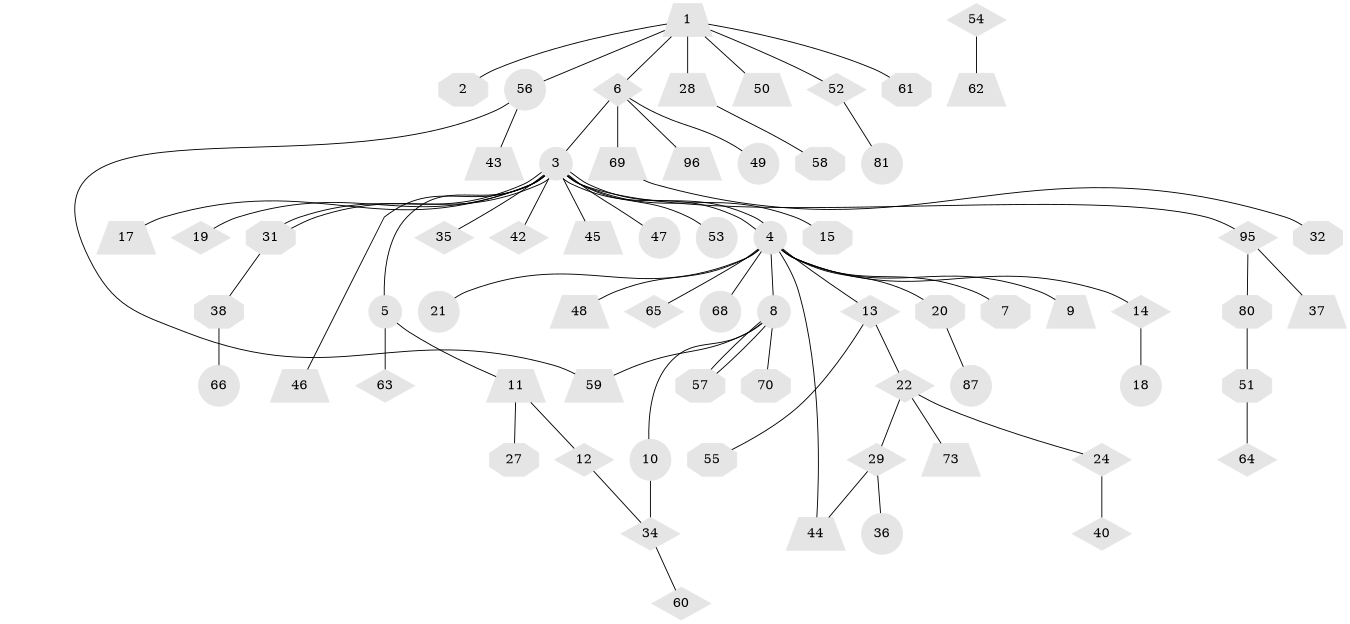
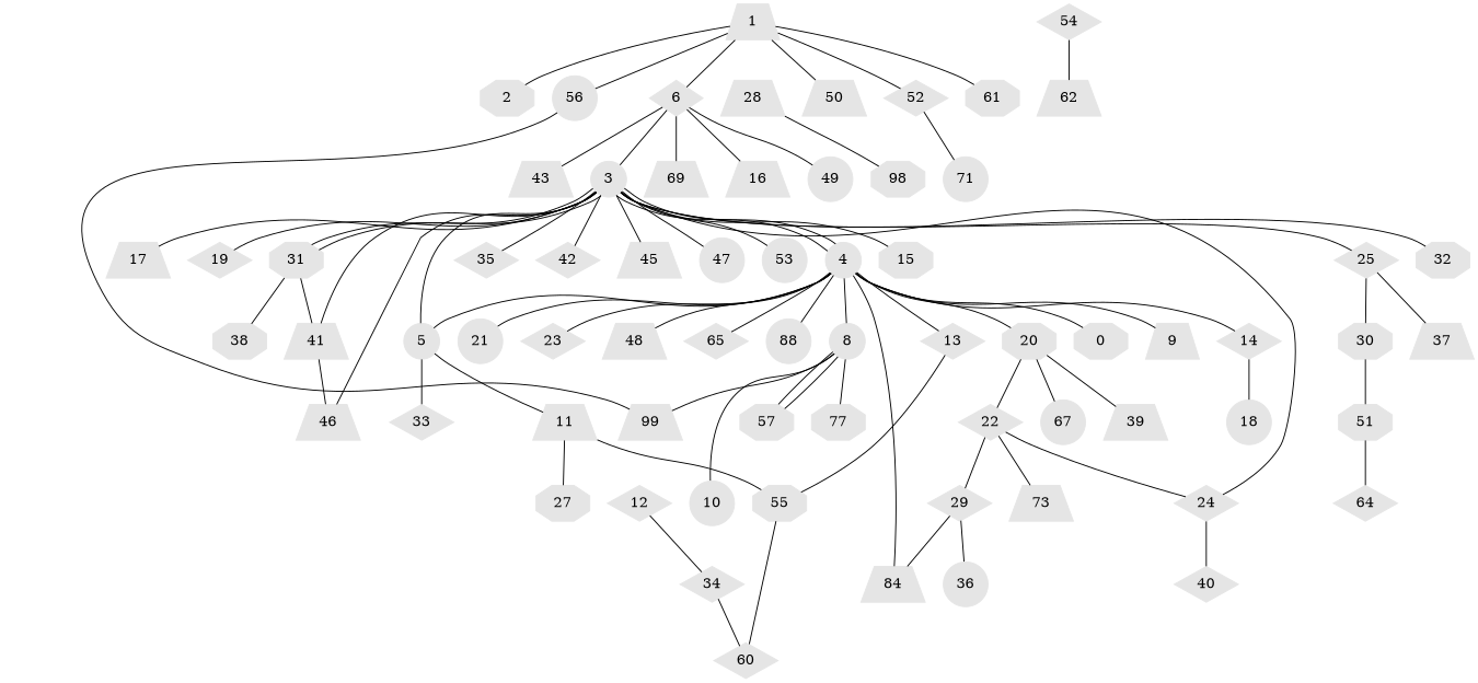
  graph {
    fontname="DejaVu Serif"
    node [color=gray90 fontname="DejaVu Serif" shape=diamond style=filled]
    edge [fontname="DejaVu Serif"]
    1 [shape=trapezium]
    2 [shape=octagon]
    6
    28 [shape=trapezium]
    50 [shape=trapezium]
    52
    56 [shape=circle]
    61 [shape=octagon]
    3 [shape=circle]
    4 [shape=circle]
    5 [shape=circle]
    15 [shape=octagon]
    17 [shape=trapezium]
    19
    24
-   25 [label=95]
+   25
    31 [shape=octagon]
    32 [shape=octagon]
    35
+   41 [shape=trapezium]
    42
    45 [shape=trapezium]
    46 [shape=trapezium]
    47 [shape=circle]
    53 [shape=circle]
-   16 [shape=trapezium label=96]
+   16 [shape=trapezium]
    43 [shape=trapezium]
    49 [shape=circle]
    69 [shape=trapezium]
-   58 [shape=octagon]
-   71 [shape=circle label=81]
-   59 [shape=trapezium]
-   7 [shape=octagon]
+   58 [shape=octagon label=98]
+   71 [shape=circle]
+   59 [shape=trapezium label=99]
+   7 [shape=octagon label=0]
    8 [shape=circle]
    9 [shape=trapezium]
    13
    14
    20 [shape=octagon]
    21 [shape=circle]
-   44 [shape=trapezium]
+   23
+   44 [shape=trapezium label=84]
    48 [shape=trapezium]
    65
-   68 [shape=circle]
+   68 [shape=circle label=88]
    11 [shape=trapezium]
-   33 [label=63]
+   33
    40
-   30 [shape=octagon label=80]
+   30 [shape=octagon]
    37 [shape=trapezium]
    38 [shape=octagon]
    10 [shape=circle]
    57 [shape=octagon]
-   70 [shape=octagon]
+   70 [shape=octagon label=77]
    55 [shape=octagon]
    18 [shape=circle]
    22
-   67 [shape=circle label=87]
+   39 [shape=trapezium]
+   67 [shape=circle]
    12
    27 [shape=octagon]
    34
    60
    29
    73 [shape=trapezium]
    36 [shape=circle]
    51 [shape=octagon]
    62 [shape=trapezium]
    54
    64
-   66 [shape=circle]
    1 -- 2
    1 -- 6
-   1 -- 28
    1 -- 50
    1 -- 52
    1 -- 56
    1 -- 61
    6 -- 3
    6 -- 16
-   56 -- 43
+   6 -- 43
    6 -- 49
    6 -- 69
    28 -- 58
    52 -- 71
    56 -- 59
    3 -- 4
    3 -- 4
    3 -- 5
    3 -- 15
    3 -- 17
    3 -- 19
+   3 -- 24
    3 -- 25
    3 -- 31
    3 -- 31
-   69 -- 32
+   3 -- 32
    3 -- 35
+   3 -- 41
    3 -- 42
    3 -- 45
    3 -- 46
    3 -- 47
    3 -- 53
+   4 -- 5
    4 -- 7
    4 -- 8
    4 -- 9
    4 -- 13
    4 -- 14
    4 -- 20
    4 -- 21
+   4 -- 23
    4 -- 44
    4 -- 48
    4 -- 65
    4 -- 68
    5 -- 11
    5 -- 33
    24 -- 40
    25 -- 30
    25 -- 37
+   31 -- 41
    31 -- 38
+   41 -- 46
    8 -- 59
    8 -- 10
    8 -- 57
    8 -- 57
    8 -- 70
    13 -- 55
    14 -- 18
-   13 -- 22
+   20 -- 22
+   20 -- 39
    20 -- 67
-   11 -- 12
+   11 -- 55
    11 -- 27
    30 -- 51
-   38 -- 66
-   10 -- 34
+   55 -- 60
    22 -- 24
    22 -- 29
    22 -- 73
    12 -- 34
    34 -- 60
    29 -- 44
    29 -- 36
    51 -- 64
    54 -- 62
  }
